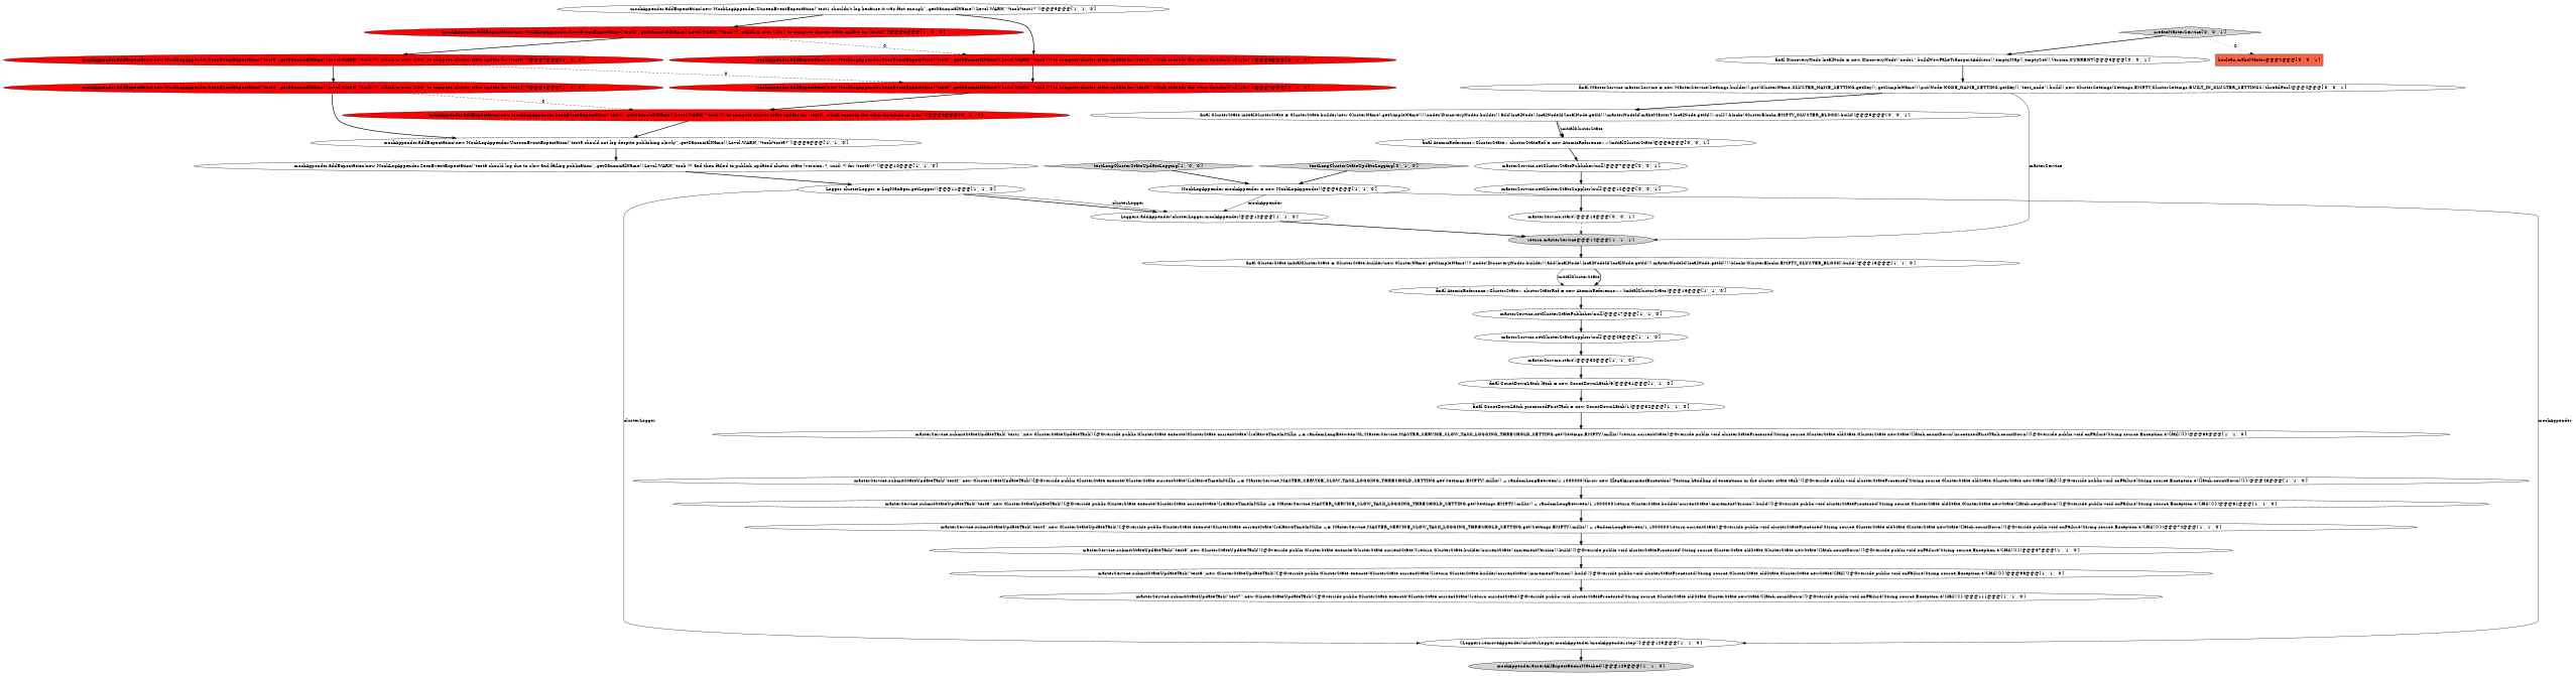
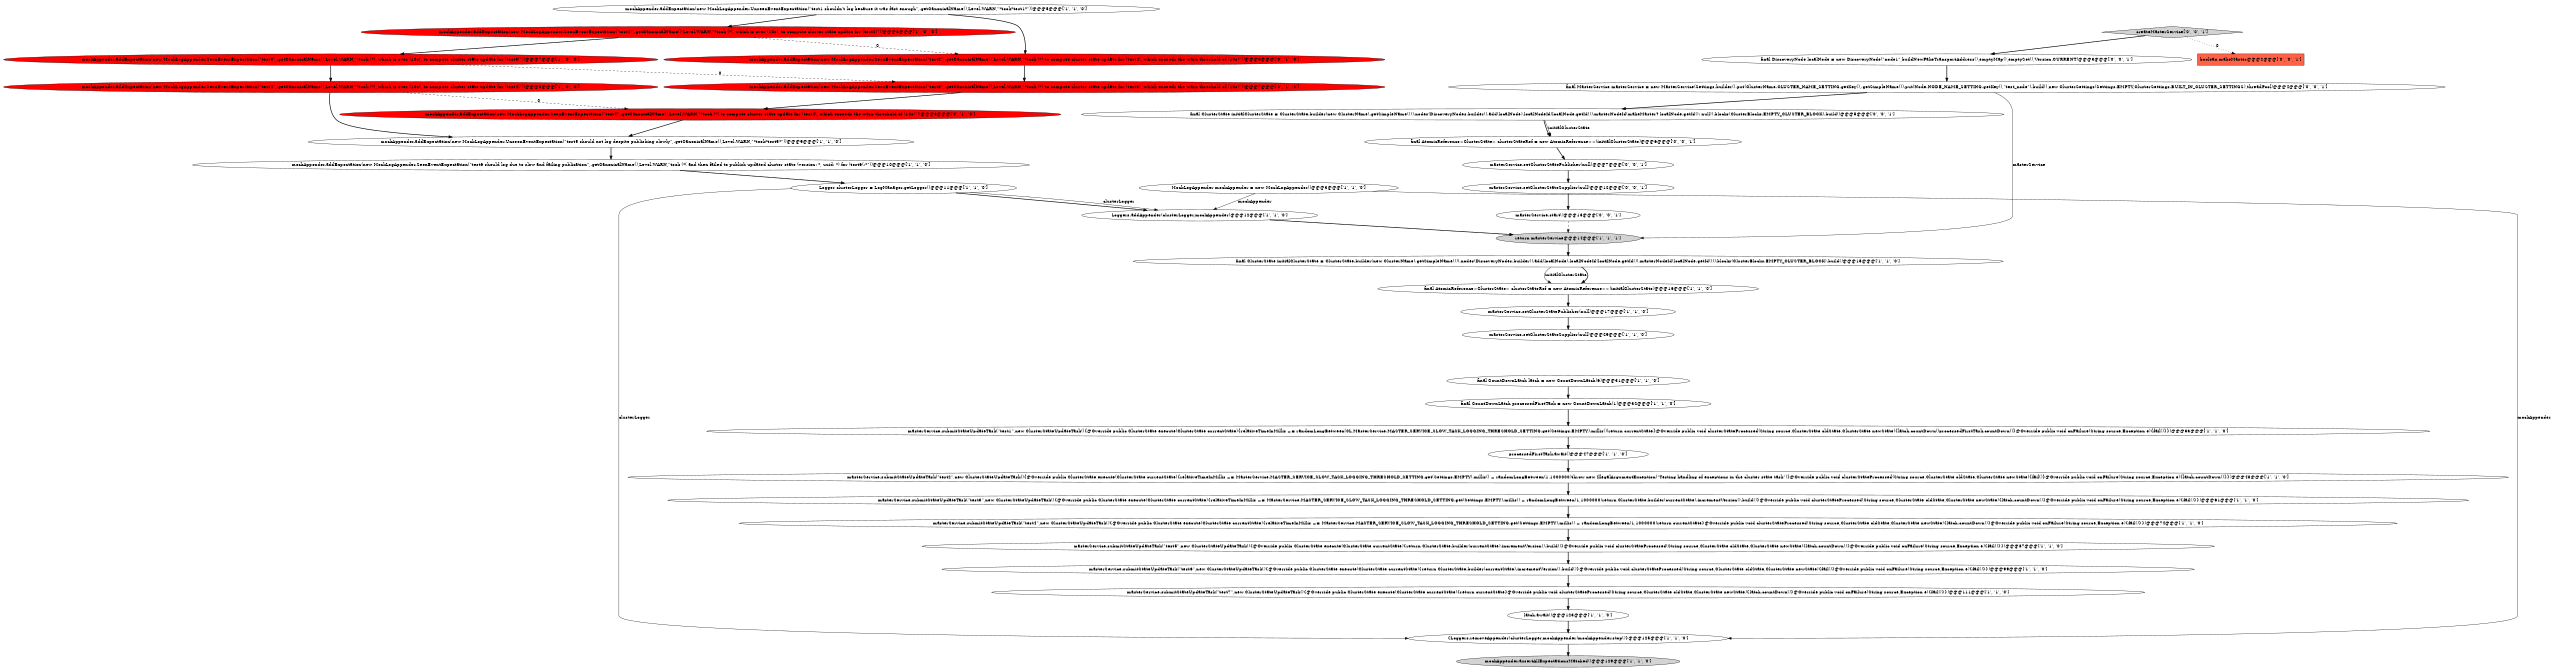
  digraph {
    node [fillcolor=white shape=ellipse style=filled]
    edge [style=bold]
    n1 [label="final CountDownLatch latch = new CountDownLatch(6)@@@31@@@['1', '1', '0']"]
    n2 [label="final CountDownLatch processedFirstTask = new CountDownLatch(1)@@@32@@@['1', '1', '0']"]
    n3 [label="masterService.submitStateUpdateTask(\"test1\",new ClusterStateUpdateTask(){@Override public ClusterState execute(ClusterState currentState){relativeTimeInMillis += randomLongBetween(0L,MasterService.MASTER_SERVICE_SLOW_TASK_LOGGING_THRESHOLD_SETTING.get(Settings.EMPTY).millis())return currentState}@Override public void clusterStateProcessed(String source,ClusterState oldState,ClusterState newState){latch.countDown()processedFirstTask.countDown()}@Override public void onFailure(String source,Exception e){fail()}})@@@33@@@['1', '1', '0']"]
    n4 [label="Logger clusterLogger = LogManager.getLogger()@@@11@@@['1', '1', '0']"]
    n5 [label="{Loggers.removeAppender(clusterLogger,mockAppender)mockAppender.stop()}@@@125@@@['1', '1', '0']"]
    n6 [label="Loggers.addAppender(clusterLogger,mockAppender)@@@12@@@['1', '1', '0']"]
    n7 [fillcolor=lightgray label="mockAppender.assertAllExpectationsMatched()@@@129@@@['1', '1', '0']"]
    n8 [fillcolor=lightgray label="return masterService@@@14@@@['1', '1', '1']"]
    n9 [label="mockAppender.addExpectation(new MockLogAppender.UnseenEventExpectation(\"test1 shouldn't log because it was fast enough\",.getCanonicalName(),Level.WARN,\"*took*test1*\"))@@@5@@@['1', '1', '0']"]
    n10 [fillcolor=red label="mockAppender.addExpectation(new MockLogAppender.SeenEventExpectation(\"test2\",.getCanonicalName(),Level.WARN,\"*took (*(, which is over (10s(, to compute cluster state update for (test2(\"))@@@6@@@['1', '0', '0']"]
    n11 [fillcolor=red label="mockAppender.addExpectation(new MockLogAppender.SeenEventExpectation(\"test2\",.getCanonicalName(),Level.WARN,\"*took (*( to compute cluster state update for (test2(, which exceeds the warn threshold of (10s(\"))@@@6@@@['0', '1', '0']"]
    n12 [fillcolor=red label="mockAppender.addExpectation(new MockLogAppender.SeenEventExpectation(\"test3\",.getCanonicalName(),Level.WARN,\"*took (*(, which is over (10s(, to compute cluster state update for (test3(\"))@@@7@@@['1', '0', '0']"]
    n13 [fillcolor=red label="mockAppender.addExpectation(new MockLogAppender.SeenEventExpectation(\"test3\",.getCanonicalName(),Level.WARN,\"*took (*( to compute cluster state update for (test3(, which exceeds the warn threshold of (10s(\"))@@@7@@@['0', '1', '0']"]
    n14 [label="masterService.submitStateUpdateTask(\"test6\",new ClusterStateUpdateTask(){@Override public ClusterState execute(ClusterState currentState){return ClusterState.builder(currentState).incrementVersion().build()}@Override public void clusterStateProcessed(String source,ClusterState oldState,ClusterState newState){fail()}@Override public void onFailure(String source,Exception e){fail()}})@@@99@@@['1', '1', '0']"]
    n15 [label="masterService.submitStateUpdateTask(\"test7\",new ClusterStateUpdateTask(){@Override public ClusterState execute(ClusterState currentState){return currentState}@Override public void clusterStateProcessed(String source,ClusterState oldState,ClusterState newState){latch.countDown()}@Override public void onFailure(String source,Exception e){fail()}})@@@111@@@['1', '1', '0']"]
+   n16 [label="latch.await()@@@123@@@['1', '1', '0']"]
    n17 [fillcolor=red label="mockAppender.addExpectation(new MockLogAppender.SeenEventExpectation(\"test4\",.getCanonicalName(),Level.WARN,\"*took (*(, which is over (10s(, to compute cluster state update for (test4(\"))@@@8@@@['1', '0', '0']"]
    n18 [label="masterService.start()@@@13@@@['0', '0', '1']"]
    n19 [label="final ClusterState initialClusterState = ClusterState.builder(new ClusterName(.getSimpleName())).nodes(DiscoveryNodes.builder().add(localNode).localNodeId(localNode.getId()).masterNodeId(localNode.getId())).blocks(ClusterBlocks.EMPTY_CLUSTER_BLOCK).build()@@@15@@@['1', '1', '0']"]
-   n20 [fillcolor=lightgray label="testLongClusterStateUpdateLogging['1', '0', '0']" shape=diamond]
    n21 [label="MockLogAppender mockAppender = new MockLogAppender()@@@3@@@['1', '1', '0']"]
    n22 [label="final AtomicReference<ClusterState> clusterStateRef = new AtomicReference<>(initialClusterState)@@@16@@@['1', '1', '0']"]
-   n23 [fillcolor=lightgray label="testLongClusterStateUpdateLogging['0', '1', '0']" shape=diamond]
    n24 [fillcolor=red label="mockAppender.addExpectation(new MockLogAppender.SeenEventExpectation(\"test4\",.getCanonicalName(),Level.WARN,\"*took (*( to compute cluster state update for (test4(, which exceeds the warn threshold of (10s(\"))@@@8@@@['0', '1', '0']"]
    n25 [label="mockAppender.addExpectation(new MockLogAppender.UnseenEventExpectation(\"test5 should not log despite publishing slowly\",.getCanonicalName(),Level.WARN,\"*took*test5*\"))@@@9@@@['1', '1', '0']"]
    n26 [label="mockAppender.addExpectation(new MockLogAppender.SeenEventExpectation(\"test6 should log due to slow and failing publication\",.getCanonicalName(),Level.WARN,\"took (*( and then failed to publish updated cluster state (version: *, uuid: *) for (test6(:*\"))@@@10@@@['1', '1', '0']"]
    n27 [label="masterService.submitStateUpdateTask(\"test3\",new ClusterStateUpdateTask(){@Override public ClusterState execute(ClusterState currentState){relativeTimeInMillis += MasterService.MASTER_SERVICE_SLOW_TASK_LOGGING_THRESHOLD_SETTING.get(Settings.EMPTY).millis() + randomLongBetween(1,1000000)return ClusterState.builder(currentState).incrementVersion().build()}@Override public void clusterStateProcessed(String source,ClusterState oldState,ClusterState newState){latch.countDown()}@Override public void onFailure(String source,Exception e){fail()}})@@@61@@@['1', '1', '0']"]
    n28 [label="masterService.submitStateUpdateTask(\"test4\",new ClusterStateUpdateTask(){@Override public ClusterState execute(ClusterState currentState){relativeTimeInMillis += MasterService.MASTER_SERVICE_SLOW_TASK_LOGGING_THRESHOLD_SETTING.get(Settings.EMPTY).millis() + randomLongBetween(1,1000000)return currentState}@Override public void clusterStateProcessed(String source,ClusterState oldState,ClusterState newState){latch.countDown()}@Override public void onFailure(String source,Exception e){fail()}})@@@74@@@['1', '1', '0']"]
    n29 [label="masterService.submitStateUpdateTask(\"test5\",new ClusterStateUpdateTask(){@Override public ClusterState execute(ClusterState currentState){return ClusterState.builder(currentState).incrementVersion().build()}@Override public void clusterStateProcessed(String source,ClusterState oldState,ClusterState newState){latch.countDown()}@Override public void onFailure(String source,Exception e){fail()}})@@@87@@@['1', '1', '0']"]
    n30 [label="masterService.setClusterStateSupplier(null)@@@12@@@['0', '0', '1']"]
-   n31 [label="masterService.start()@@@30@@@['1', '1', '0']"]
    n32 [fillcolor=tomato label="boolean makeMaster@@@2@@@['0', '0', '1']" shape=box]
    n33 [label="final ClusterState initialClusterState = ClusterState.builder(new ClusterName(.getSimpleName())).nodes(DiscoveryNodes.builder().add(localNode).localNodeId(localNode.getId()).masterNodeId(makeMaster? localNode.getId(): null)).blocks(ClusterBlocks.EMPTY_CLUSTER_BLOCK).build()@@@5@@@['0', '0', '1']"]
    n34 [label="final AtomicReference<ClusterState> clusterStateRef = new AtomicReference<>(initialClusterState)@@@6@@@['0', '0', '1']"]
    n35 [label="masterService.setClusterStatePublisher(null)@@@7@@@['0', '0', '1']"]
+   n36 [label="processedFirstTask.await()@@@47@@@['1', '1', '0']"]
    n37 [label="masterService.submitStateUpdateTask(\"test2\",new ClusterStateUpdateTask(){@Override public ClusterState execute(ClusterState currentState){relativeTimeInMillis += MasterService.MASTER_SERVICE_SLOW_TASK_LOGGING_THRESHOLD_SETTING.get(Settings.EMPTY).millis() + randomLongBetween(1,1000000)throw new IllegalArgumentException(\"Testing handling of exceptions in the cluster state task\")}@Override public void clusterStateProcessed(String source,ClusterState oldState,ClusterState newState){fail()}@Override public void onFailure(String source,Exception e){latch.countDown()}})@@@48@@@['1', '1', '0']"]
    n38 [label="masterService.setClusterStatePublisher(null)@@@17@@@['1', '1', '0']"]
    n39 [label="masterService.setClusterStateSupplier(null)@@@29@@@['1', '1', '0']"]
    n40 [label="final MasterService masterService = new MasterService(Settings.builder().put(ClusterName.CLUSTER_NAME_SETTING.getKey(),.getSimpleName()).put(Node.NODE_NAME_SETTING.getKey(),\"test_node\").build(),new ClusterSettings(Settings.EMPTY,ClusterSettings.BUILT_IN_CLUSTER_SETTINGS),threadPool)@@@4@@@['0', '0', '1']"]
    n41 [label="final DiscoveryNode localNode = new DiscoveryNode(\"node1\",buildNewFakeTransportAddress(),emptyMap(),emptySet(),Version.CURRENT)@@@3@@@['0', '0', '1']"]
    n42 [fillcolor=lightgray label="createMasterService['0', '0', '1']" shape=diamond]
    n1 -> n2
    n2 -> n3
+   n3 -> n36
    n4 -> n5 [label=clusterLogger style=solid]
    n4 -> n6
    n4 -> n6 [label=clusterLogger style=solid]
    n5 -> n7
    n6 -> n8
    n8 -> n19
    n9 -> n10
    n9 -> n11
    n10 -> n11 [label=0 style=dashed]
    n10 -> n12
    n11 -> n13
    n12 -> n13 [label=0 style=dashed]
    n12 -> n17
    n13 -> n24
    n14 -> n15
+   n15 -> n16
+   n16 -> n5
    n17 -> n24 [label=0 style=dashed]
    n17 -> n25
    n18 -> n8 [style=dashed]
    n19 -> n22 [label=initialClusterState style=solid]
    n19 -> n22
-   n20 -> n21
    n21 -> n5 [label=mockAppender style=solid]
    n21 -> n6 [label=mockAppender style=solid]
    n22 -> n38
-   n23 -> n21
    n24 -> n25
    n25 -> n26
    n26 -> n4
    n27 -> n28
    n28 -> n29
    n29 -> n14
    n30 -> n18
-   n31 -> n1
    n33 -> n34
    n33 -> n34 [label=initialClusterState style=solid]
    n34 -> n35
    n35 -> n30
+   n36 -> n37
    n37 -> n27
    n38 -> n39
-   n39 -> n31
    n40 -> n8 [label=masterService style=solid]
    n40 -> n33
    n41 -> n40
    n42 -> n32 [label=0 style=dotted]
    n42 -> n41
  }
